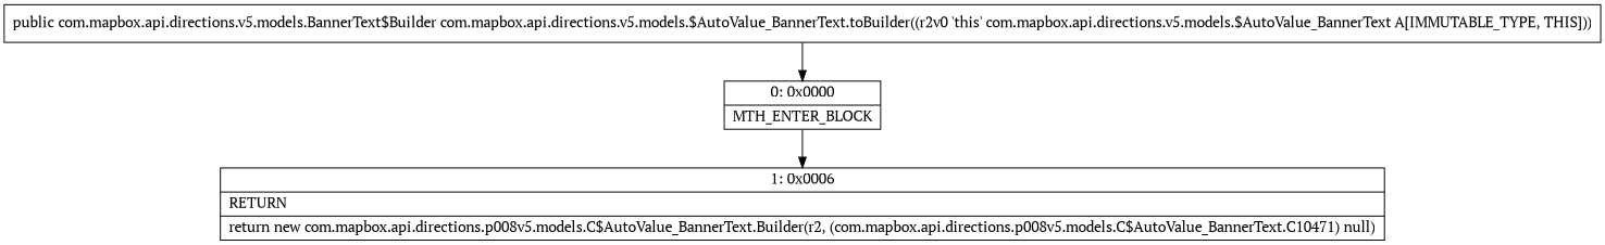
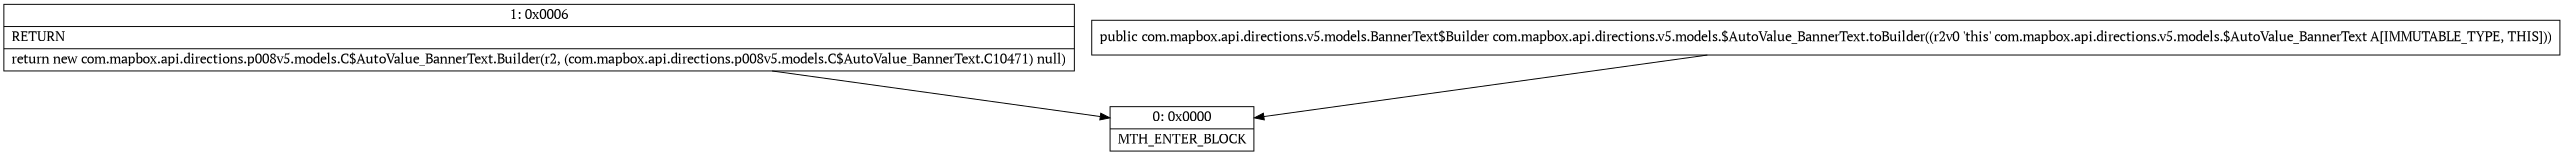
  digraph {
    fontname="PT Serif"
    node [shape=record fontname="PT Serif"]
    edge [fontname="PT Serif"]
    n1 [label="{0\:\ 0x0000|MTH_ENTER_BLOCK\l}"]
    n2 [label="{1\:\ 0x0006|RETURN\l|return new com.mapbox.api.directions.p008v5.models.C$AutoValue_BannerText.Builder(r2, (com.mapbox.api.directions.p008v5.models.C$AutoValue_BannerText.C10471) null)\l}"]
    n3 [label="{public com.mapbox.api.directions.v5.models.BannerText$Builder com.mapbox.api.directions.v5.models.$AutoValue_BannerText.toBuilder((r2v0 'this' com.mapbox.api.directions.v5.models.$AutoValue_BannerText A[IMMUTABLE_TYPE, THIS])) }"]
-   n1 -> n2
+   n2 -> n1
    n3 -> n1
  }
